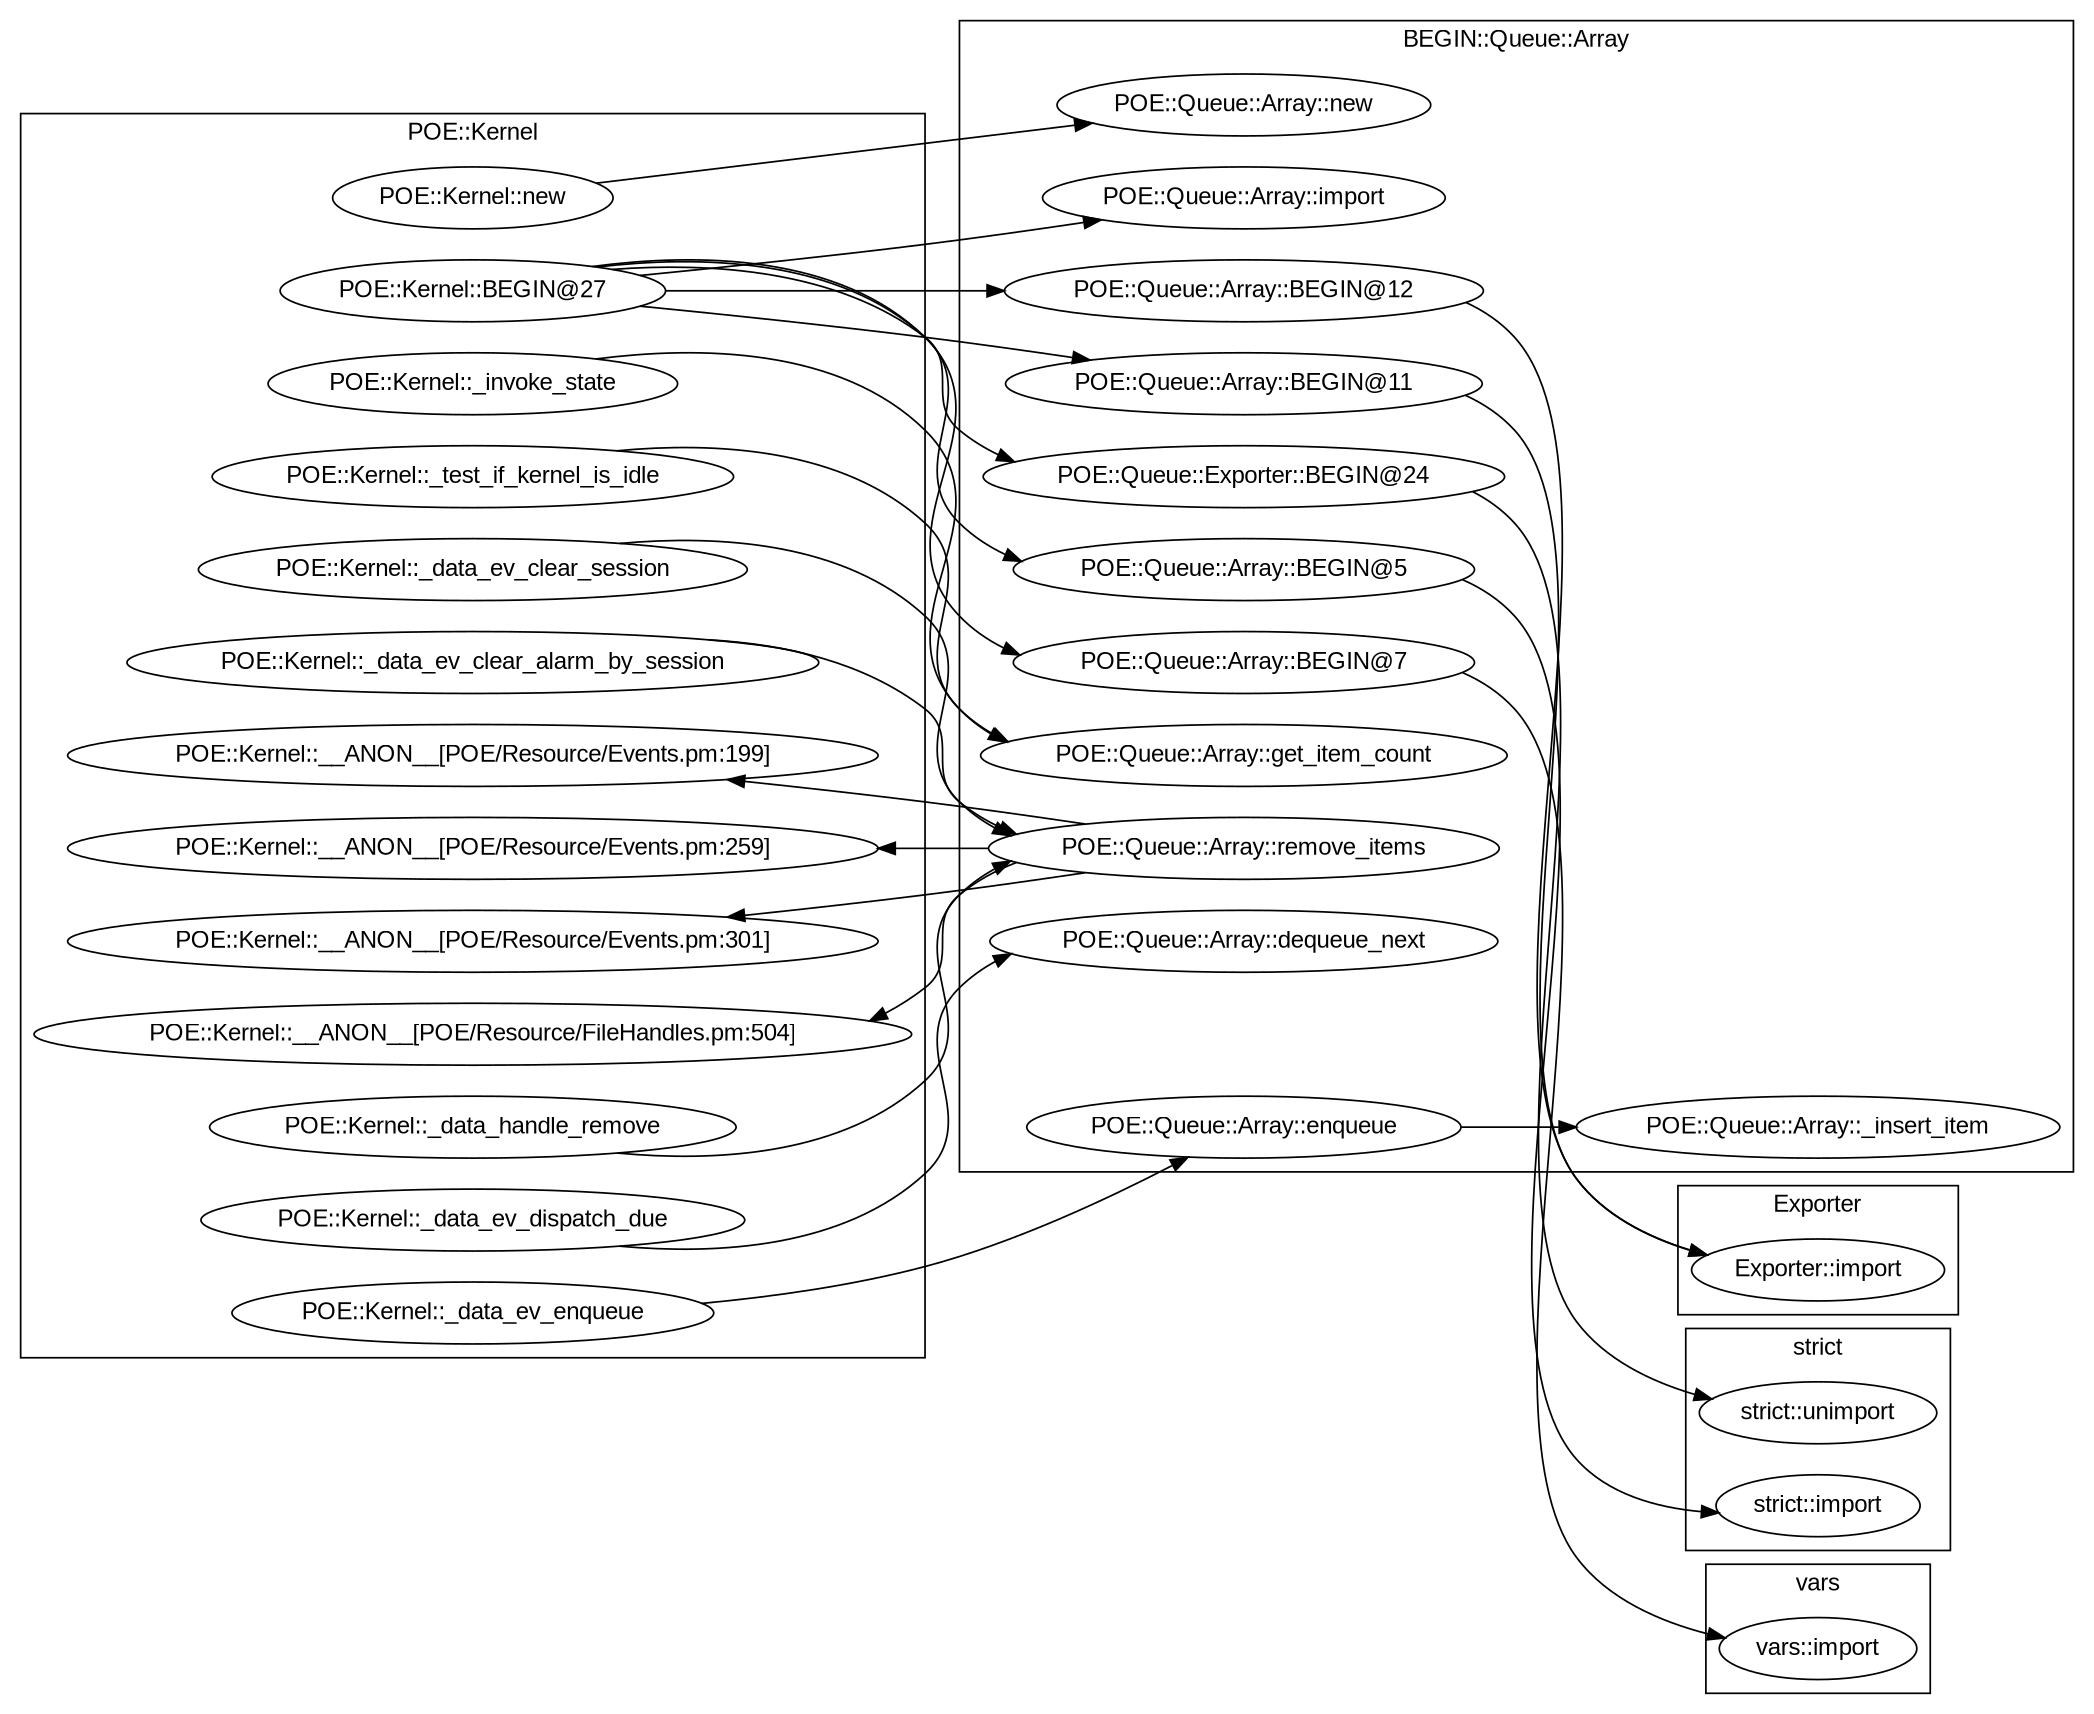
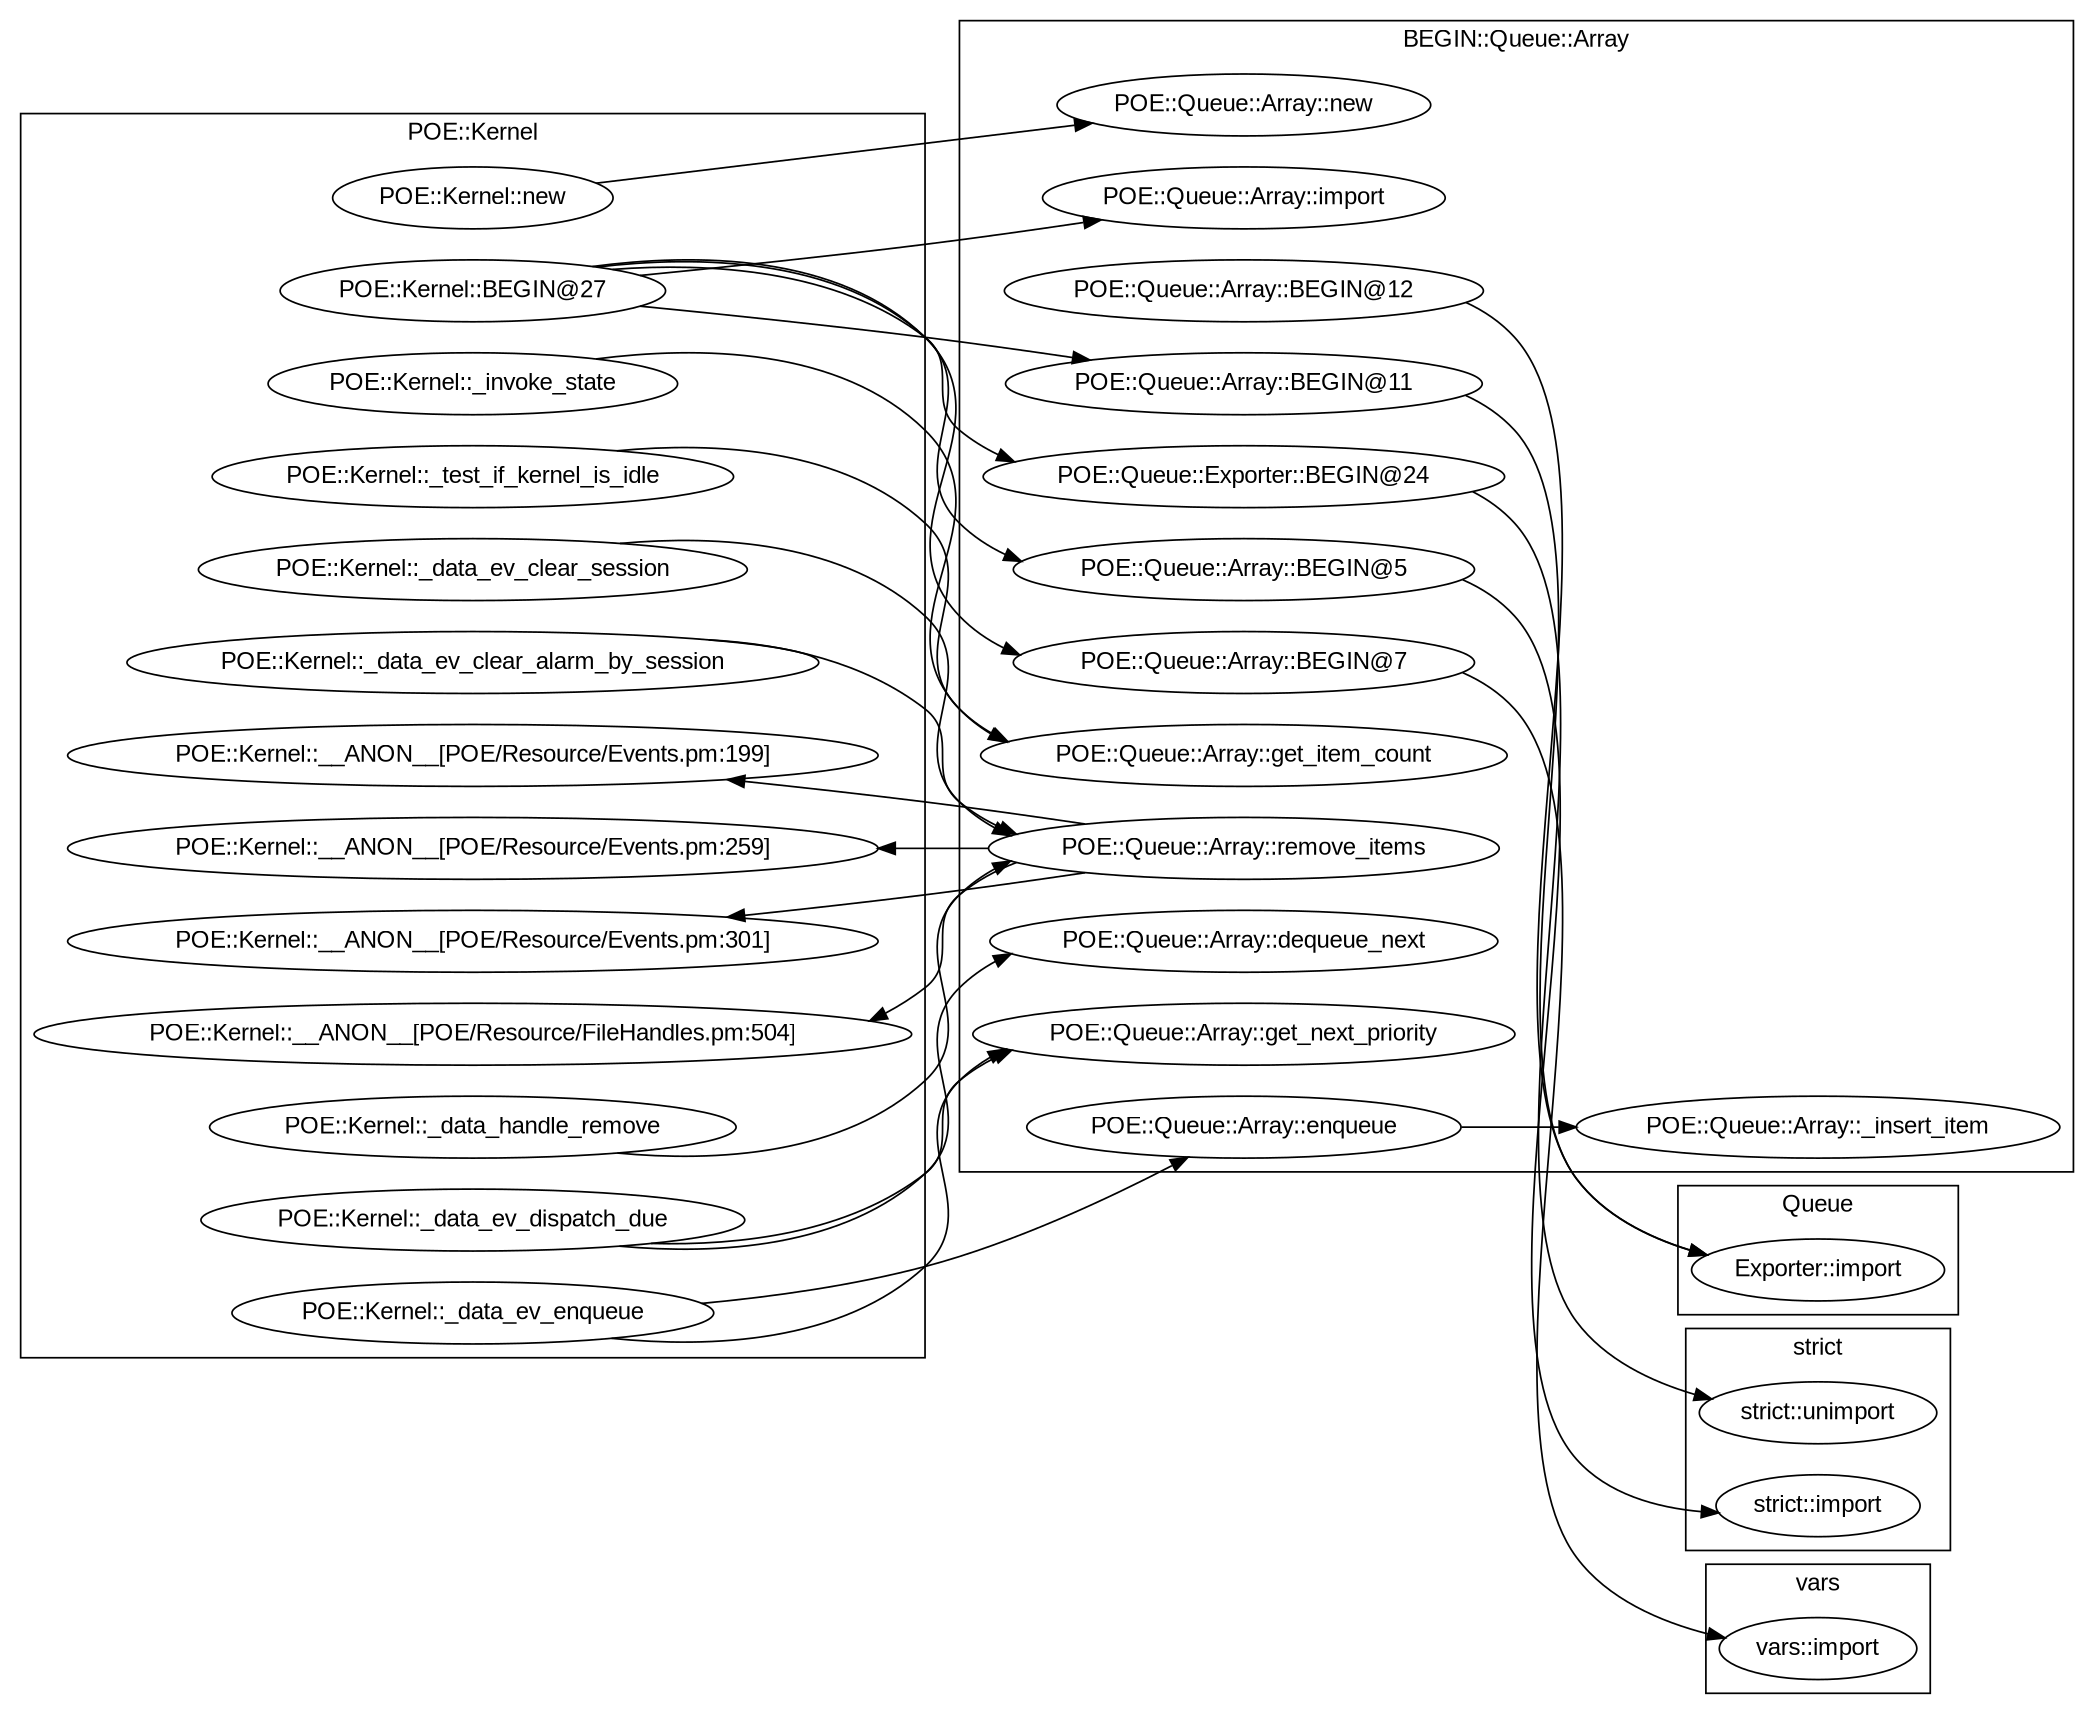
  digraph {
    fontname="Liberation Sans"
    rankdir=LR
    node [fontname="Liberation Sans"]
    edge [fontname="Liberation Sans"]
    "POE::Kernel::_invoke_state"
    "POE::Kernel::new"
    "POE::Kernel::__ANON__[POE/Resource/FileHandles.pm:504]"
    "POE::Kernel::BEGIN@27"
    "POE::Kernel::_data_handle_remove"
    "POE::Kernel::_data_ev_clear_session"
    "POE::Kernel::_data_ev_clear_alarm_by_session"
    "POE::Kernel::__ANON__[POE/Resource/Events.pm:199]"
    "POE::Kernel::__ANON__[POE/Resource/Events.pm:259]"
    "POE::Kernel::_data_ev_dispatch_due"
    "POE::Kernel::__ANON__[POE/Resource/Events.pm:301]"
    "POE::Kernel::_test_if_kernel_is_idle"
    "POE::Kernel::_data_ev_enqueue"
    "strict::unimport"
    "strict::import"
    "Exporter::import"
    "POE::Queue::Array::BEGIN@12"
+   "POE::Queue::Array::get_next_priority"
    n19 [label="POE::Queue::Exporter::BEGIN@24"]
    "POE::Queue::Array::import"
    "POE::Queue::Array::BEGIN@11"
    "POE::Queue::Array::enqueue"
    "POE::Queue::Array::BEGIN@5"
    "POE::Queue::Array::remove_items"
    "POE::Queue::Array::BEGIN@7"
    "POE::Queue::Array::_insert_item"
    "POE::Queue::Array::new"
    "POE::Queue::Array::get_item_count"
    "POE::Queue::Array::dequeue_next"
    "vars::import"
    subgraph cluster_1 {
      label="POE::Kernel"
      "POE::Kernel::_invoke_state"
      "POE::Kernel::new"
      "POE::Kernel::__ANON__[POE/Resource/FileHandles.pm:504]"
      "POE::Kernel::BEGIN@27"
      "POE::Kernel::_data_handle_remove"
      "POE::Kernel::_data_ev_clear_session"
      "POE::Kernel::_data_ev_clear_alarm_by_session"
      "POE::Kernel::__ANON__[POE/Resource/Events.pm:199]"
      "POE::Kernel::__ANON__[POE/Resource/Events.pm:259]"
      "POE::Kernel::_data_ev_dispatch_due"
      "POE::Kernel::__ANON__[POE/Resource/Events.pm:301]"
      "POE::Kernel::_test_if_kernel_is_idle"
      "POE::Kernel::_data_ev_enqueue"
    }
    subgraph cluster_2 {
      label="strict"
      "strict::unimport"
      "strict::import"
    }
    subgraph cluster_3 {
-     label=Exporter
+     label=Queue
      "Exporter::import"
    }
    subgraph cluster_4 {
      label="BEGIN::Queue::Array"
      "POE::Queue::Array::BEGIN@12"
+     "POE::Queue::Array::get_next_priority"
      n19
      "POE::Queue::Array::import"
      "POE::Queue::Array::BEGIN@11"
      "POE::Queue::Array::enqueue"
      "POE::Queue::Array::BEGIN@5"
      "POE::Queue::Array::remove_items"
      "POE::Queue::Array::BEGIN@7"
      "POE::Queue::Array::_insert_item"
      "POE::Queue::Array::new"
      "POE::Queue::Array::get_item_count"
      "POE::Queue::Array::dequeue_next"
    }
    subgraph cluster_5 {
      label=vars
      "vars::import"
    }
    "POE::Kernel::_invoke_state" -> "POE::Queue::Array::get_item_count"
    "POE::Kernel::new" -> "POE::Queue::Array::new"
-   "POE::Kernel::BEGIN@27" -> "POE::Queue::Array::BEGIN@12"
    "POE::Kernel::BEGIN@27" -> n19
    "POE::Kernel::BEGIN@27" -> "POE::Queue::Array::import"
    "POE::Kernel::BEGIN@27" -> "POE::Queue::Array::BEGIN@11"
    "POE::Kernel::BEGIN@27" -> "POE::Queue::Array::BEGIN@5"
    "POE::Kernel::BEGIN@27" -> "POE::Queue::Array::BEGIN@7"
    "POE::Kernel::_data_handle_remove" -> "POE::Queue::Array::remove_items"
    "POE::Kernel::_data_ev_clear_session" -> "POE::Queue::Array::remove_items"
    "POE::Kernel::_data_ev_clear_alarm_by_session" -> "POE::Queue::Array::remove_items"
+   "POE::Kernel::_data_ev_dispatch_due" -> "POE::Queue::Array::get_next_priority"
    "POE::Kernel::_data_ev_dispatch_due" -> "POE::Queue::Array::dequeue_next"
    "POE::Kernel::_test_if_kernel_is_idle" -> "POE::Queue::Array::get_item_count"
+   "POE::Kernel::_data_ev_enqueue" -> "POE::Queue::Array::get_next_priority"
    "POE::Kernel::_data_ev_enqueue" -> "POE::Queue::Array::enqueue"
    "POE::Queue::Array::BEGIN@12" -> "Exporter::import"
    n19 -> "strict::unimport"
    "POE::Queue::Array::BEGIN@11" -> "Exporter::import"
    "POE::Queue::Array::enqueue" -> "POE::Queue::Array::_insert_item"
    "POE::Queue::Array::BEGIN@5" -> "strict::import"
    "POE::Queue::Array::remove_items" -> "POE::Kernel::__ANON__[POE/Resource/FileHandles.pm:504]"
    "POE::Queue::Array::remove_items" -> "POE::Kernel::__ANON__[POE/Resource/Events.pm:199]"
    "POE::Queue::Array::remove_items" -> "POE::Kernel::__ANON__[POE/Resource/Events.pm:259]"
    "POE::Queue::Array::remove_items" -> "POE::Kernel::__ANON__[POE/Resource/Events.pm:301]"
    "POE::Queue::Array::BEGIN@7" -> "vars::import"
  }
